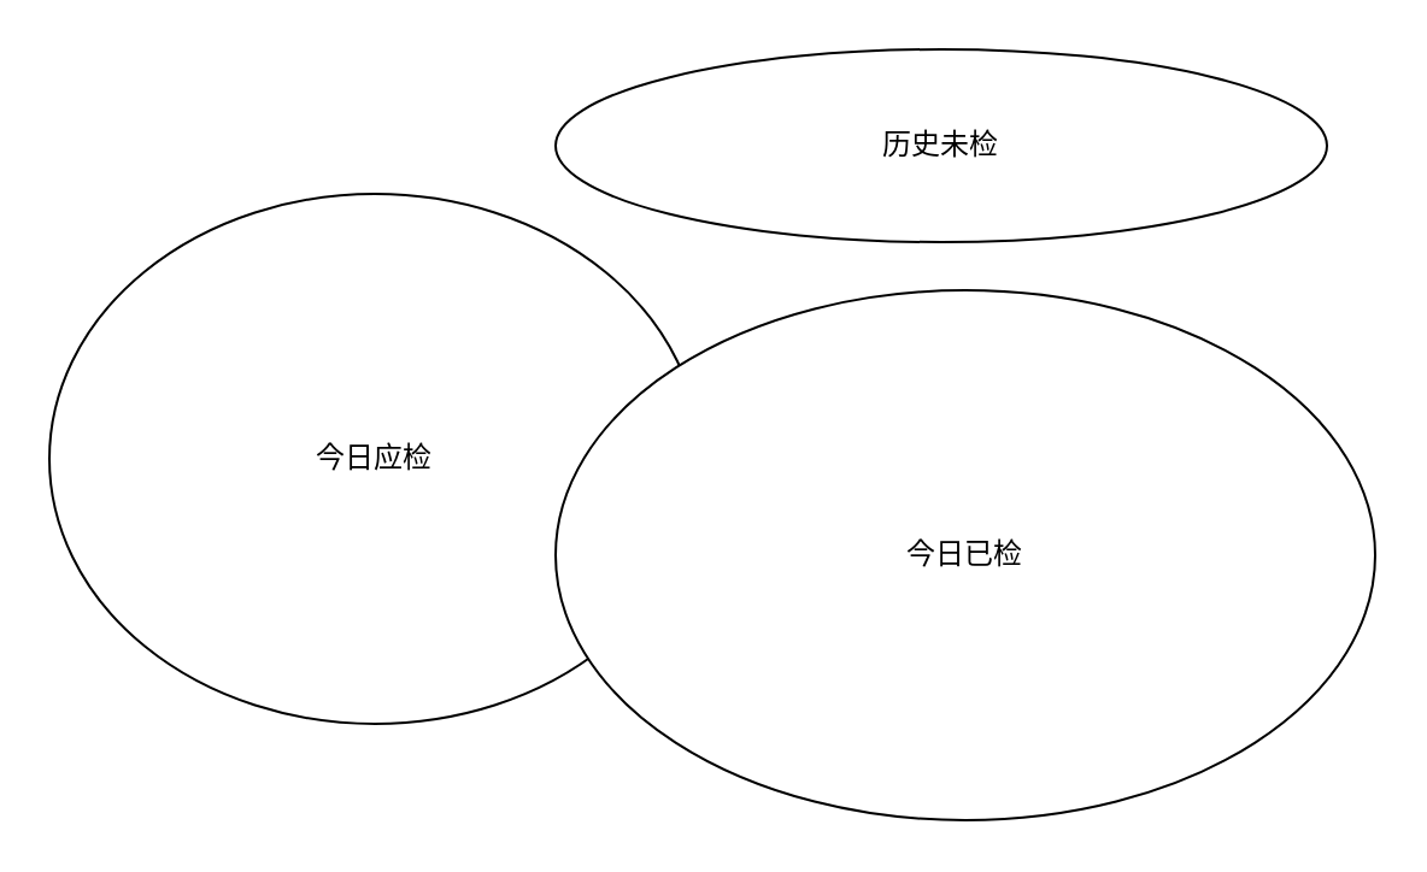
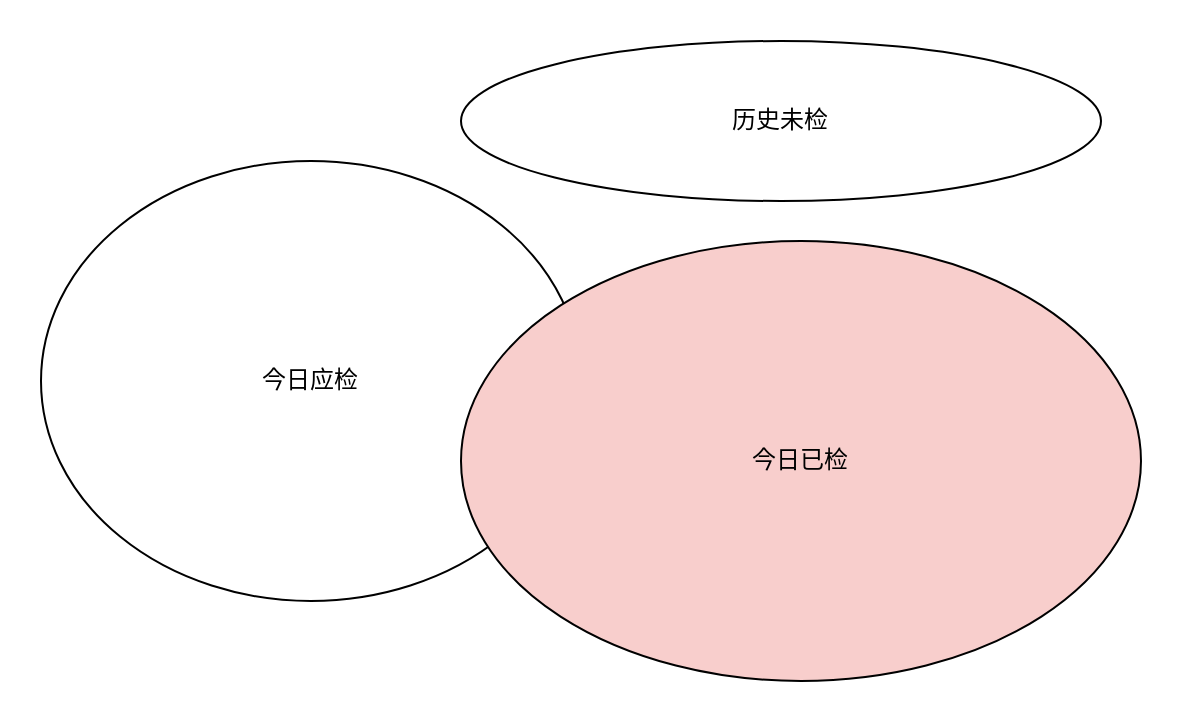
  <mxCell id="0" />
  <mxCell id="1" parent="0" />
  <mxCell id="2" value="历史未检" style="ellipse;whiteSpace=wrap;html=1;" vertex="1" parent="1"><mxGeometry x="230" y="20" width="320" height="80" as="geometry" /></mxCell>
  <mxCell id="3" value="今日应检" style="ellipse;whiteSpace=wrap;html=1;" vertex="1" parent="1"><mxGeometry x="20" y="80" width="270" height="220" as="geometry" /></mxCell>
- <mxCell id="4" value="今日已检" style="ellipse;whiteSpace=wrap;html=1;" vertex="1" parent="1"><mxGeometry x="230" y="120" width="340" height="220" as="geometry" /></mxCell>
+ <mxCell id="4" value="今日已检" style="ellipse;whiteSpace=wrap;html=1;fillColor=#f8cecc;" vertex="1" parent="1"><mxGeometry x="230" y="120" width="340" height="220" as="geometry" /></mxCell>
